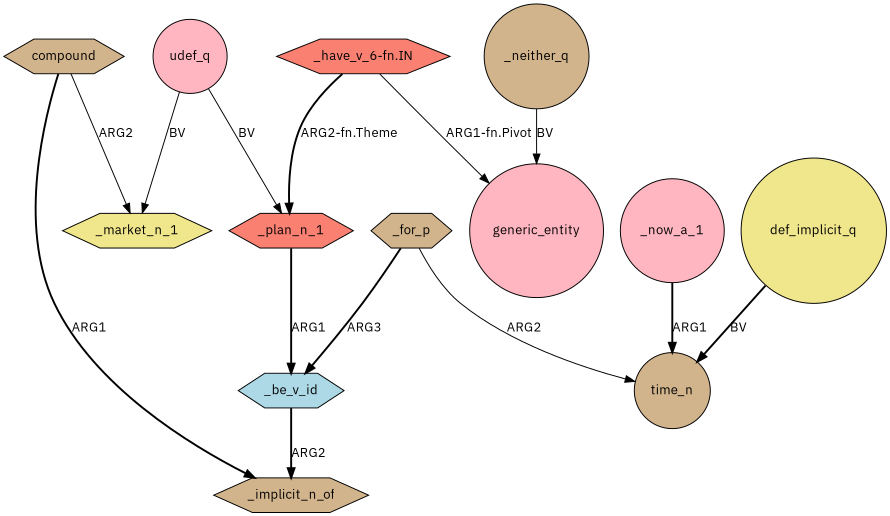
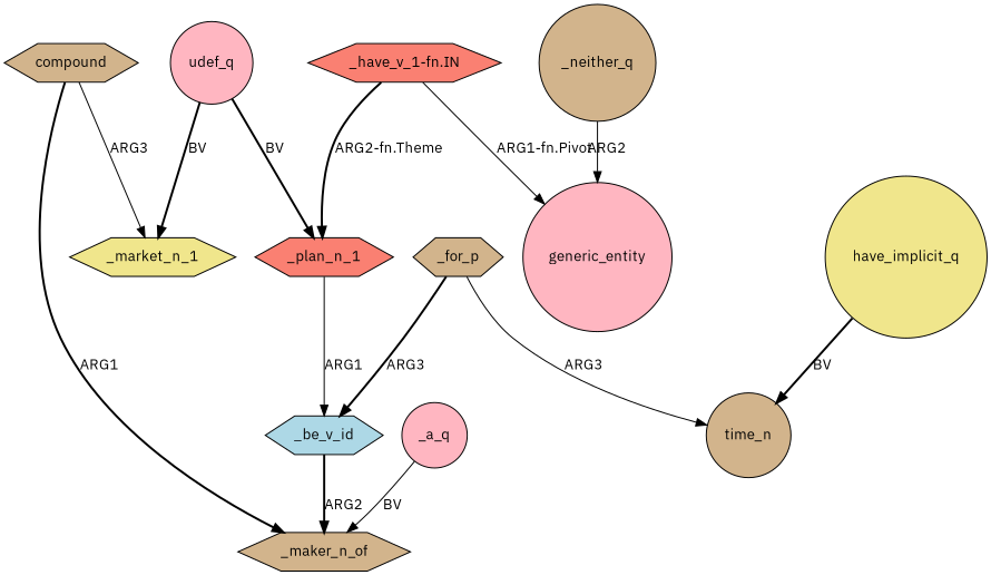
  digraph {
    fontname="IBM Plex Sans"
    node [fillcolor=tan fontname="IBM Plex Sans" shape=hexagon style=filled]
    edge [fontname="IBM Plex Sans" style=bold]
    _market_n_1 [fillcolor=khaki]
    compound
-   _maker_n_of [label=_implicit_n_of]
-   "_have_v_1-fn.IN" [fillcolor=salmon label="_have_v_6-fn.IN"]
+   _maker_n_of
+   "_have_v_1-fn.IN" [fillcolor=salmon]
    _plan_n_1 [fillcolor=salmon]
    generic_entity [fillcolor=lightpink shape=circle]
    _be_v_id [fillcolor=lightblue]
    _for_p
    time_n [shape=circle]
    udef_q [fillcolor=lightpink shape=circle]
-   _now_a_1 [fillcolor=lightpink shape=circle]
-   def_implicit_q [fillcolor=khaki shape=circle]
+   _a_q [fillcolor=lightpink shape=circle]
+   def_implicit_q [fillcolor=khaki shape=circle label=have_implicit_q]
    _neither_q [shape=circle]
-   compound -> _market_n_1 [label=ARG2 style=solid]
+   compound -> _market_n_1 [label=ARG3 style=solid]
    compound -> _maker_n_of [label=ARG1]
    "_have_v_1-fn.IN" -> _plan_n_1 [label="ARG2-fn.Theme"]
    "_have_v_1-fn.IN" -> generic_entity [label="ARG1-fn.Pivot" style=solid]
-   _plan_n_1 -> _be_v_id [label=ARG1]
+   _plan_n_1 -> _be_v_id [label=ARG1 style=solid]
    _be_v_id -> _maker_n_of [label=ARG2]
    _for_p -> _be_v_id [label=ARG3]
-   _for_p -> time_n [label=ARG2 style=solid]
-   udef_q -> _market_n_1 [label=BV style=solid]
-   udef_q -> _plan_n_1 [label=BV style=solid]
-   _now_a_1 -> time_n [label=ARG1]
+   _for_p -> time_n [label=ARG3 style=solid]
+   udef_q -> _market_n_1 [label=BV]
+   udef_q -> _plan_n_1 [label=BV]
+   _a_q -> _maker_n_of [label=BV style=solid]
    def_implicit_q -> time_n [label=BV]
-   _neither_q -> generic_entity [label=BV style=solid]
+   _neither_q -> generic_entity [label=ARG2 style=solid]
  }
